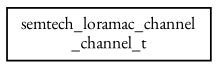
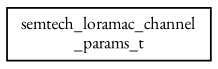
  digraph {
    rankdir=LR
    fontname="EB Garamond"
-   n1 [color=black fillcolor=white fontname="EB Garamond" fontsize=10 height=0.2 label="semtech_loramac_channel\l_channel_t" shape=record style=filled width=0.4]
+   n1 [color=black fillcolor=white fontname="EB Garamond" fontsize=10 height=0.2 label="semtech_loramac_channel\l_params_t" shape=record style=filled width=0.4]
  }
